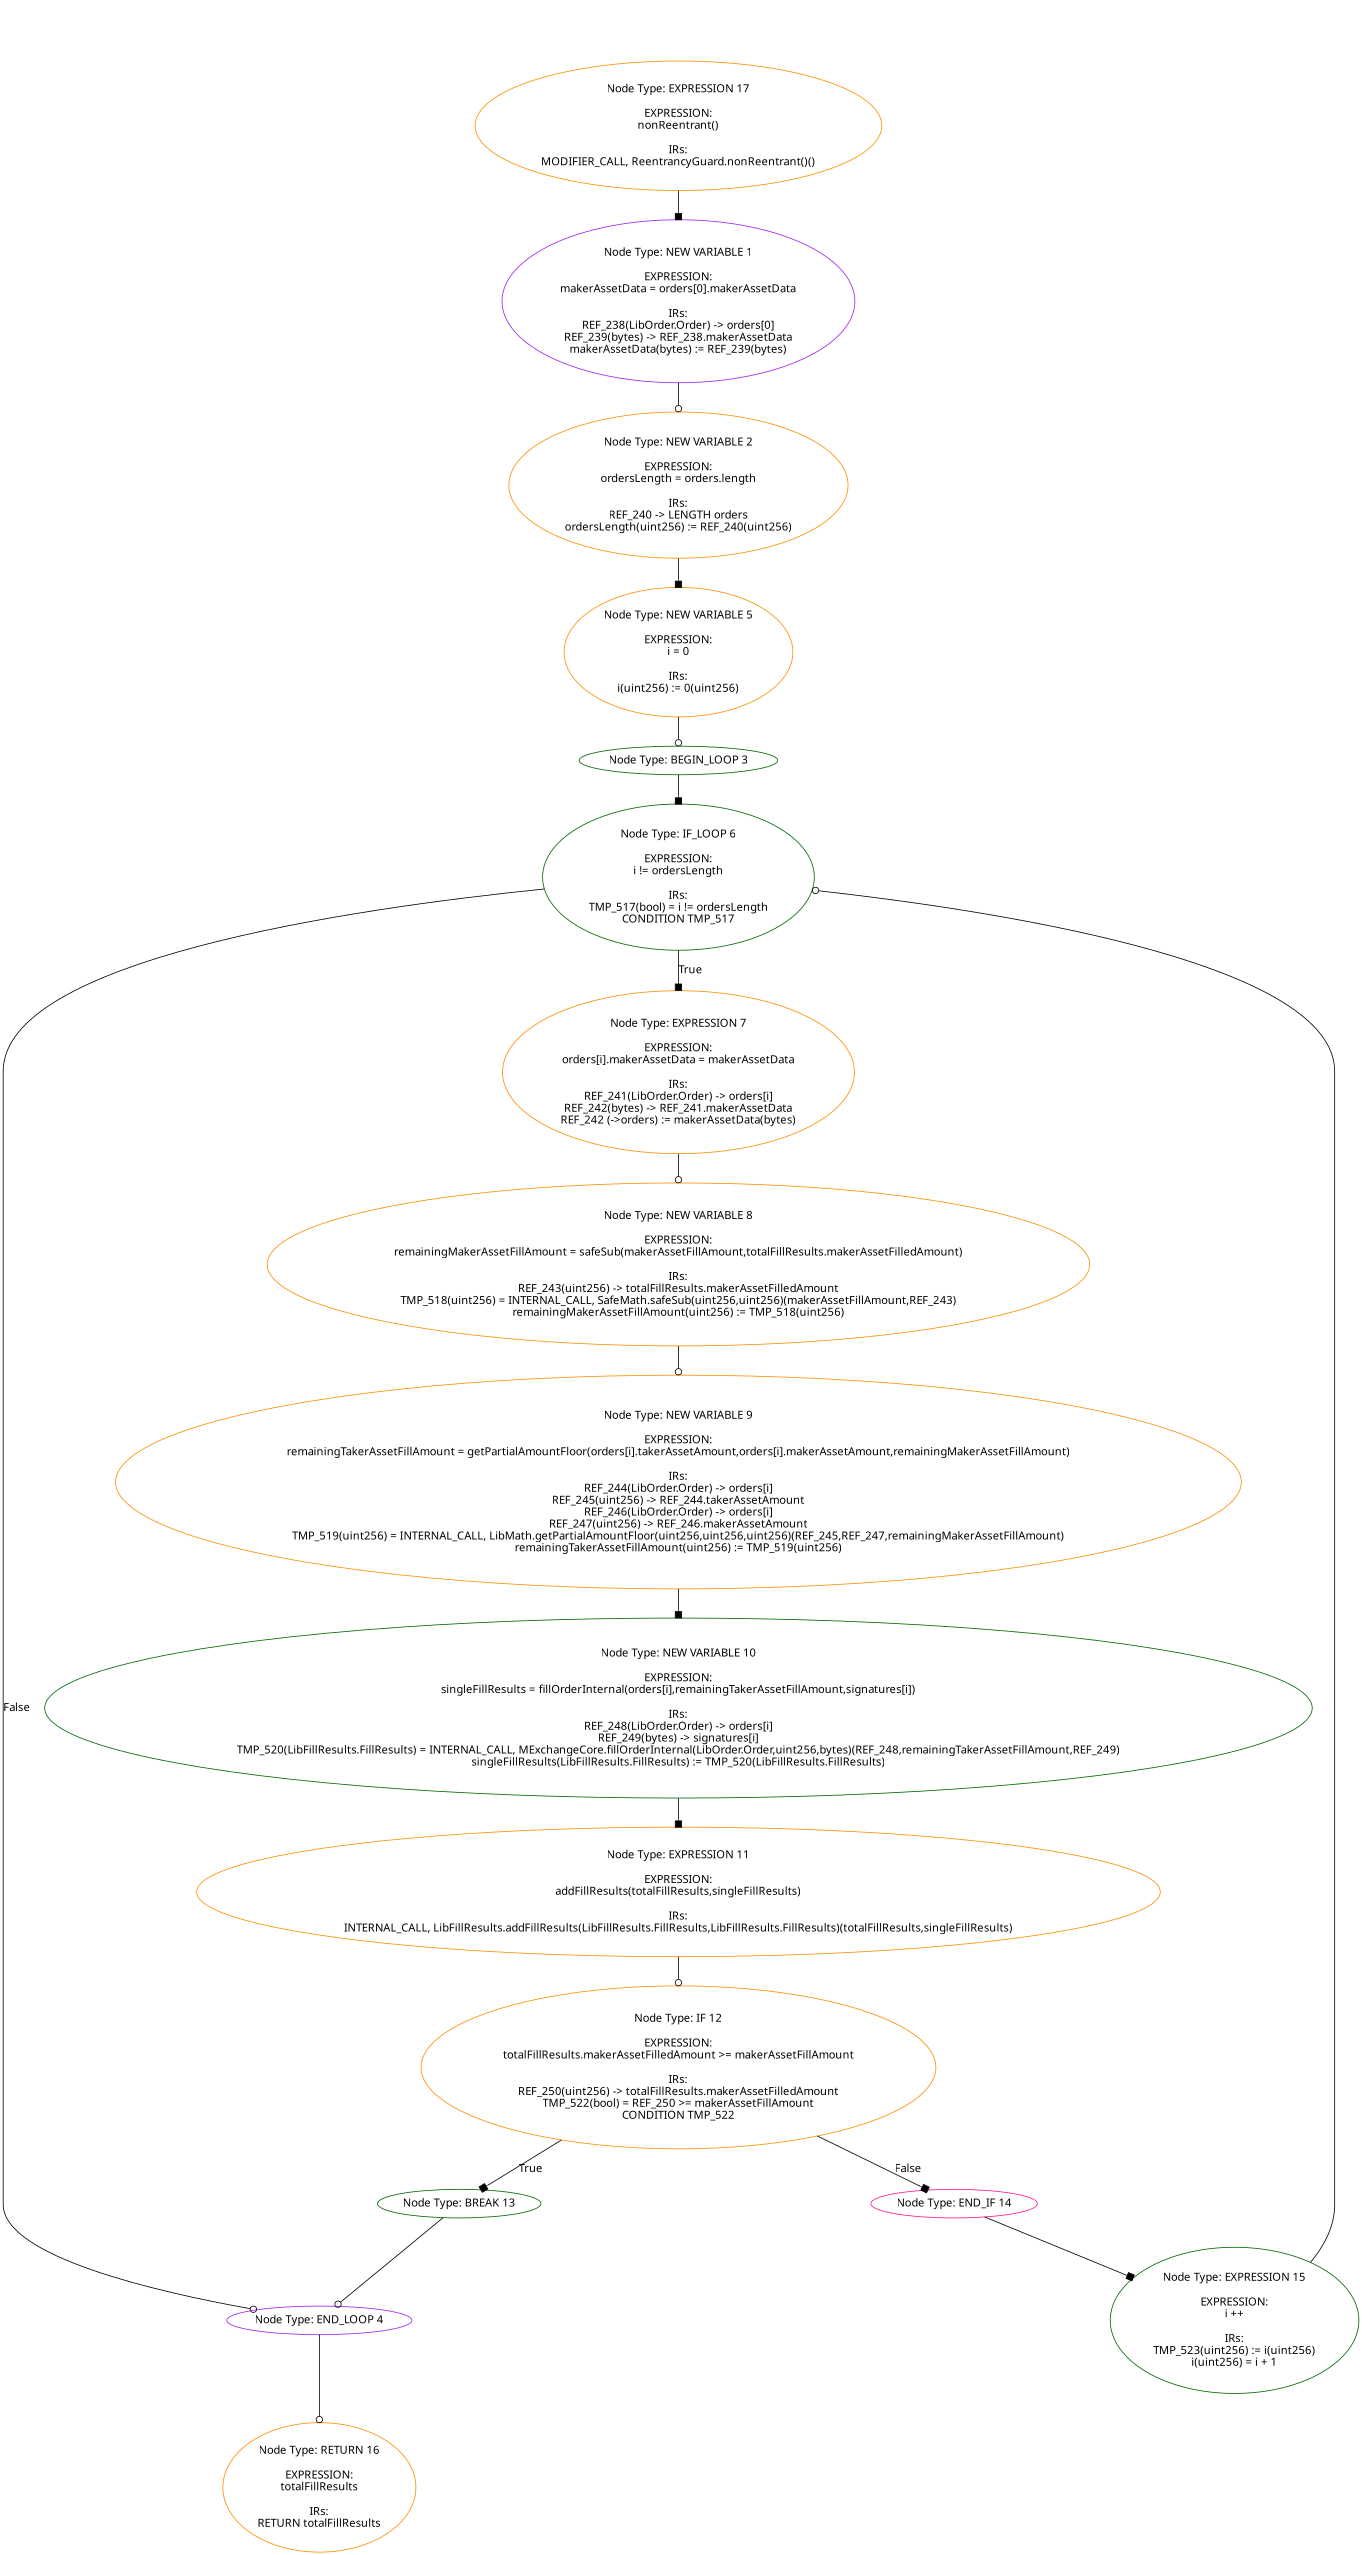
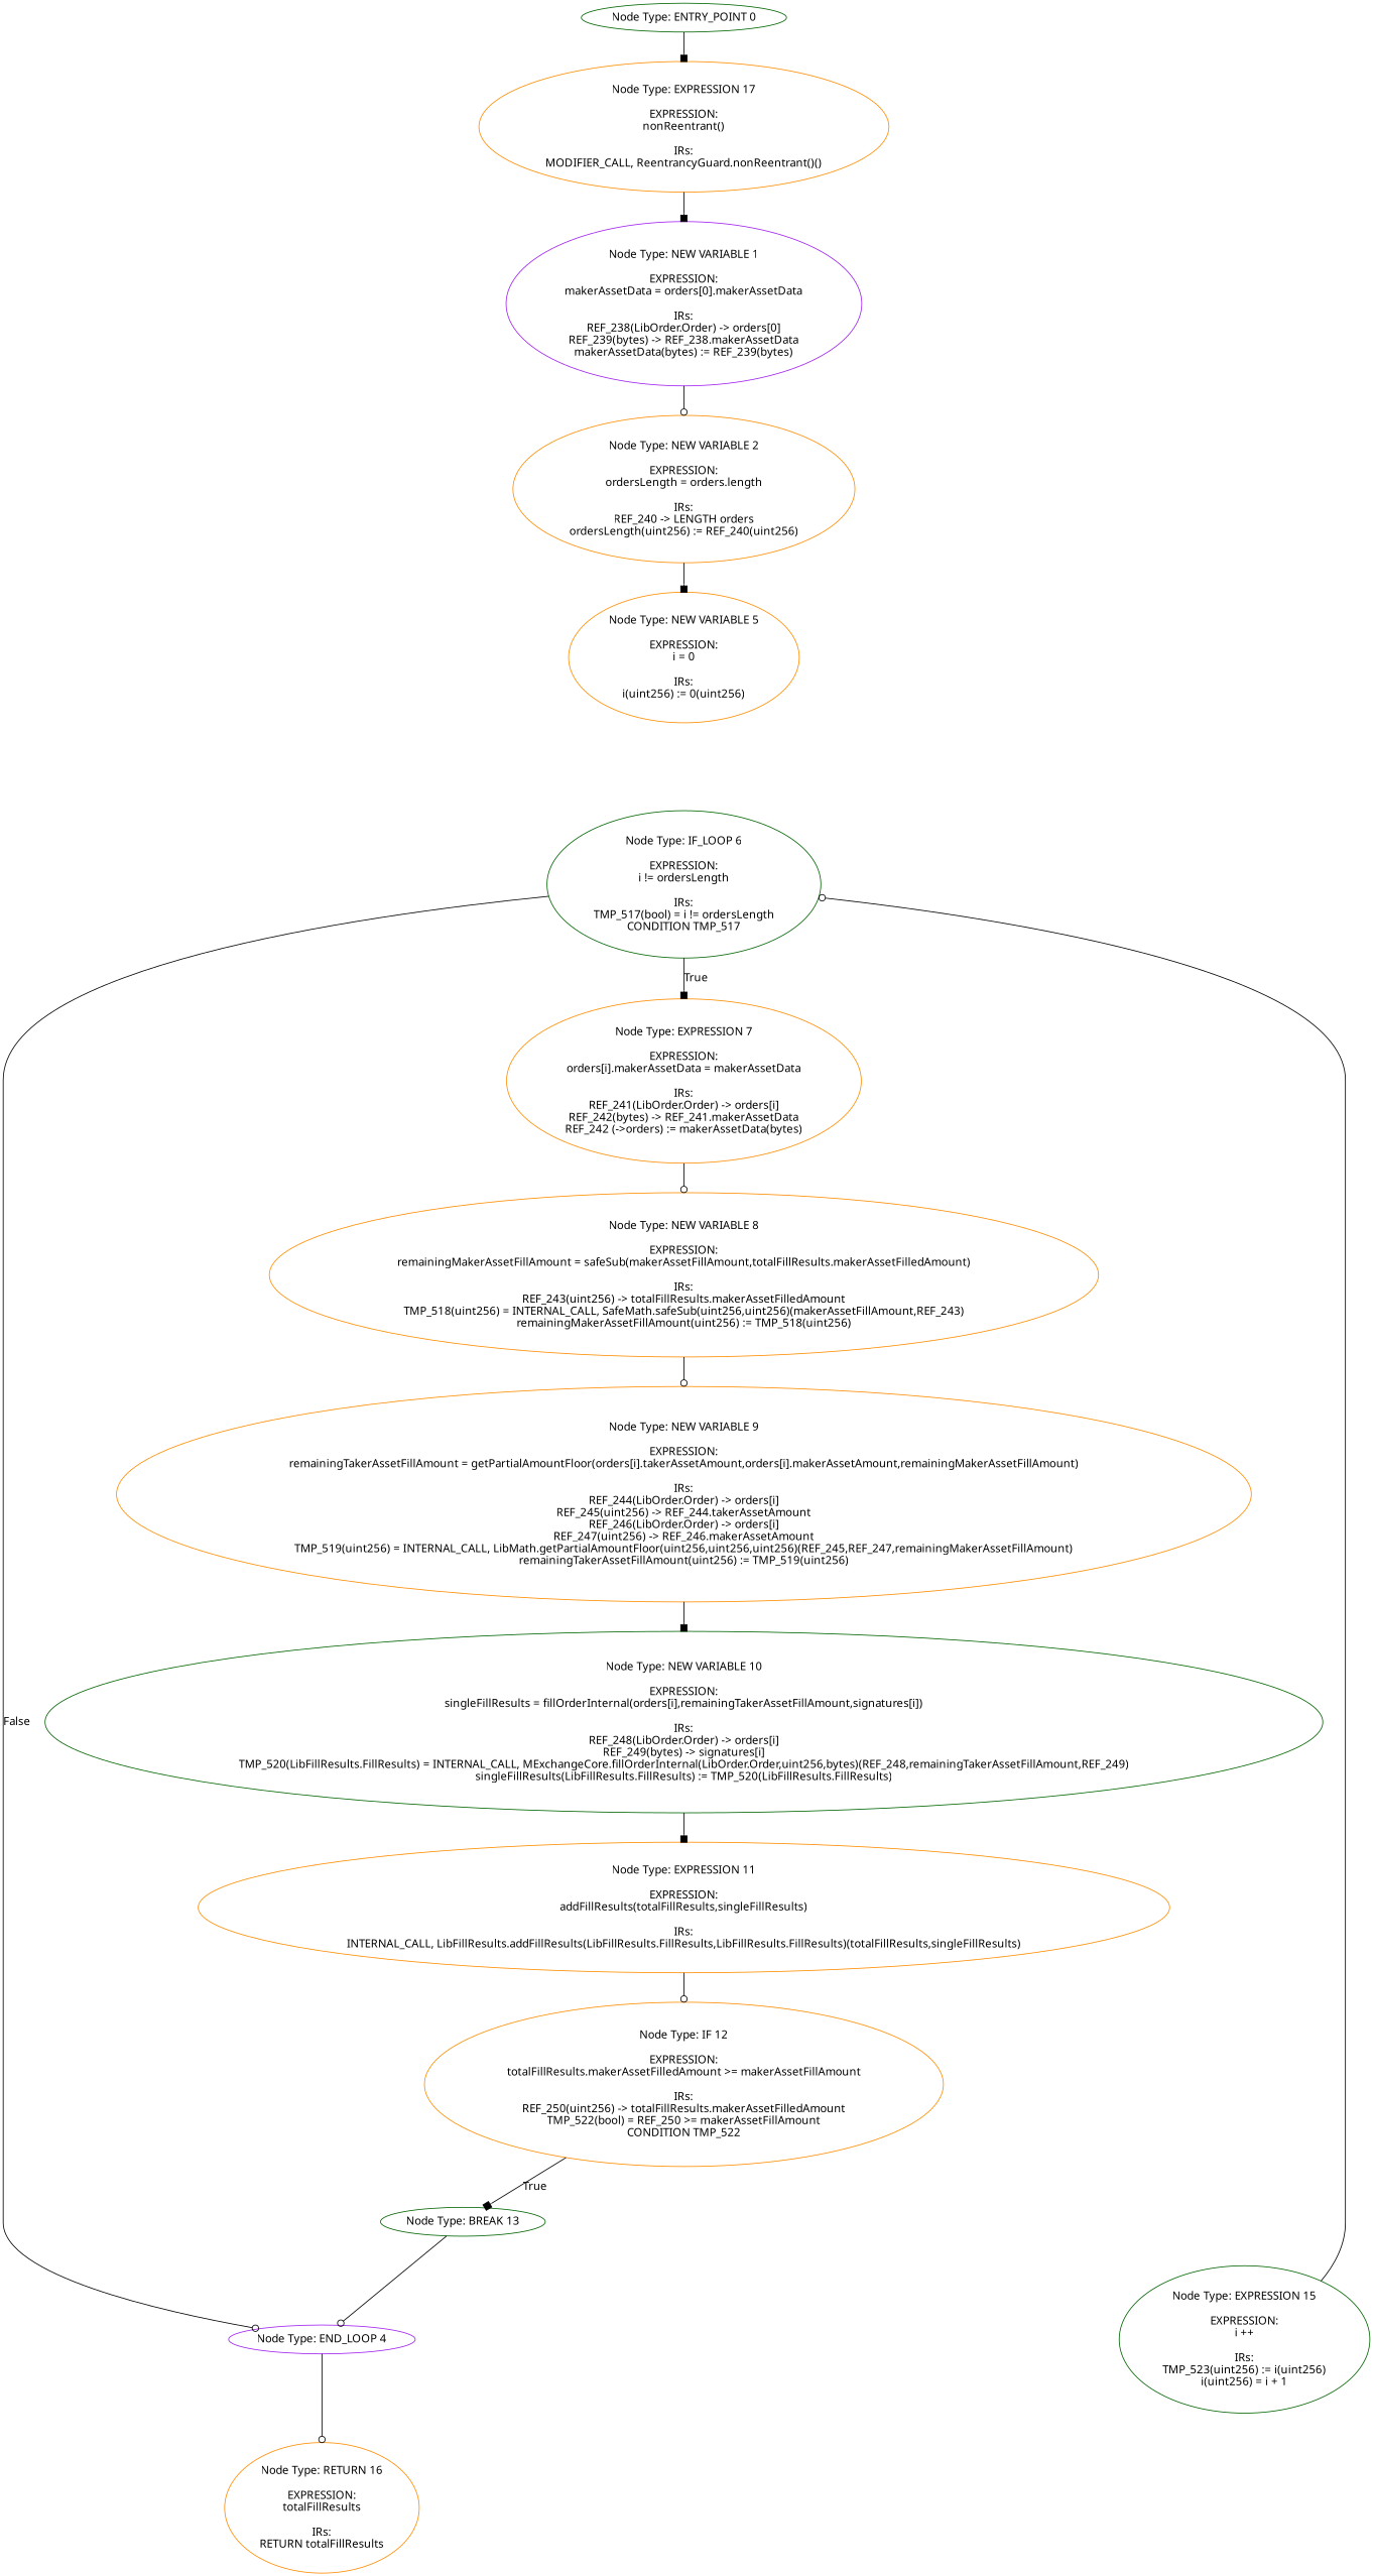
  digraph {
    fontname="Noto Sans"
    node [color=darkorange fontname="Noto Sans"]
    edge [arrowhead=box fontname="Noto Sans"]
+   n1 [color=darkgreen label="Node Type: ENTRY_POINT 0\n"]
    n2 [label="Node Type: EXPRESSION 17\n\nEXPRESSION:\nnonReentrant()\n\nIRs:\nMODIFIER_CALL, ReentrancyGuard.nonReentrant()()"]
    n3 [color=purple label="Node Type: NEW VARIABLE 1\n\nEXPRESSION:\nmakerAssetData = orders[0].makerAssetData\n\nIRs:\nREF_238(LibOrder.Order) -> orders[0]\nREF_239(bytes) -> REF_238.makerAssetData\nmakerAssetData(bytes) := REF_239(bytes)"]
    n4 [label="Node Type: NEW VARIABLE 2\n\nEXPRESSION:\nordersLength = orders.length\n\nIRs:\nREF_240 -> LENGTH orders\nordersLength(uint256) := REF_240(uint256)"]
    n5 [label="Node Type: NEW VARIABLE 5\n\nEXPRESSION:\ni = 0\n\nIRs:\ni(uint256) := 0(uint256)"]
-   n6 [color=darkgreen label="Node Type: BEGIN_LOOP 3\n"]
    n7 [color=darkgreen label="Node Type: IF_LOOP 6\n\nEXPRESSION:\ni != ordersLength\n\nIRs:\nTMP_517(bool) = i != ordersLength\nCONDITION TMP_517"]
    n8 [color=purple label="Node Type: END_LOOP 4\n"]
    n9 [label="Node Type: EXPRESSION 7\n\nEXPRESSION:\norders[i].makerAssetData = makerAssetData\n\nIRs:\nREF_241(LibOrder.Order) -> orders[i]\nREF_242(bytes) -> REF_241.makerAssetData\nREF_242 (->orders) := makerAssetData(bytes)"]
    n10 [label="Node Type: RETURN 16\n\nEXPRESSION:\ntotalFillResults\n\nIRs:\nRETURN totalFillResults"]
    n11 [label="Node Type: NEW VARIABLE 8\n\nEXPRESSION:\nremainingMakerAssetFillAmount = safeSub(makerAssetFillAmount,totalFillResults.makerAssetFilledAmount)\n\nIRs:\nREF_243(uint256) -> totalFillResults.makerAssetFilledAmount\nTMP_518(uint256) = INTERNAL_CALL, SafeMath.safeSub(uint256,uint256)(makerAssetFillAmount,REF_243)\nremainingMakerAssetFillAmount(uint256) := TMP_518(uint256)"]
    n12 [label="Node Type: NEW VARIABLE 9\n\nEXPRESSION:\nremainingTakerAssetFillAmount = getPartialAmountFloor(orders[i].takerAssetAmount,orders[i].makerAssetAmount,remainingMakerAssetFillAmount)\n\nIRs:\nREF_244(LibOrder.Order) -> orders[i]\nREF_245(uint256) -> REF_244.takerAssetAmount\nREF_246(LibOrder.Order) -> orders[i]\nREF_247(uint256) -> REF_246.makerAssetAmount\nTMP_519(uint256) = INTERNAL_CALL, LibMath.getPartialAmountFloor(uint256,uint256,uint256)(REF_245,REF_247,remainingMakerAssetFillAmount)\nremainingTakerAssetFillAmount(uint256) := TMP_519(uint256)"]
    n13 [color=darkgreen label="Node Type: NEW VARIABLE 10\n\nEXPRESSION:\nsingleFillResults = fillOrderInternal(orders[i],remainingTakerAssetFillAmount,signatures[i])\n\nIRs:\nREF_248(LibOrder.Order) -> orders[i]\nREF_249(bytes) -> signatures[i]\nTMP_520(LibFillResults.FillResults) = INTERNAL_CALL, MExchangeCore.fillOrderInternal(LibOrder.Order,uint256,bytes)(REF_248,remainingTakerAssetFillAmount,REF_249)\nsingleFillResults(LibFillResults.FillResults) := TMP_520(LibFillResults.FillResults)"]
    n14 [label="Node Type: EXPRESSION 11\n\nEXPRESSION:\naddFillResults(totalFillResults,singleFillResults)\n\nIRs:\nINTERNAL_CALL, LibFillResults.addFillResults(LibFillResults.FillResults,LibFillResults.FillResults)(totalFillResults,singleFillResults)"]
    n15 [label="Node Type: IF 12\n\nEXPRESSION:\ntotalFillResults.makerAssetFilledAmount >= makerAssetFillAmount\n\nIRs:\nREF_250(uint256) -> totalFillResults.makerAssetFilledAmount\nTMP_522(bool) = REF_250 >= makerAssetFillAmount\nCONDITION TMP_522"]
    n16 [color=darkgreen label="Node Type: BREAK 13\n"]
-   n17 [color=deeppink label="Node Type: END_IF 14\n"]
    n18 [color=darkgreen label="Node Type: EXPRESSION 15\n\nEXPRESSION:\ni ++\n\nIRs:\nTMP_523(uint256) := i(uint256)\ni(uint256) = i + 1"]
+   n1 -> n2
    n2 -> n3
    n3 -> n4 [arrowhead=odot]
    n4 -> n5
-   n5 -> n6 [arrowhead=odot]
-   n6 -> n7
    n7 -> n8 [arrowhead=odot label=False]
    n7 -> n9 [label=True]
    n8 -> n10 [arrowhead=odot]
    n9 -> n11 [arrowhead=odot]
    n11 -> n12 [arrowhead=odot]
    n12 -> n13
    n13 -> n14
    n14 -> n15 [arrowhead=odot]
    n15 -> n16 [label=True]
-   n15 -> n17 [label=False]
    n16 -> n8 [arrowhead=odot]
-   n17 -> n18
    n18 -> n7 [arrowhead=odot]
  }
